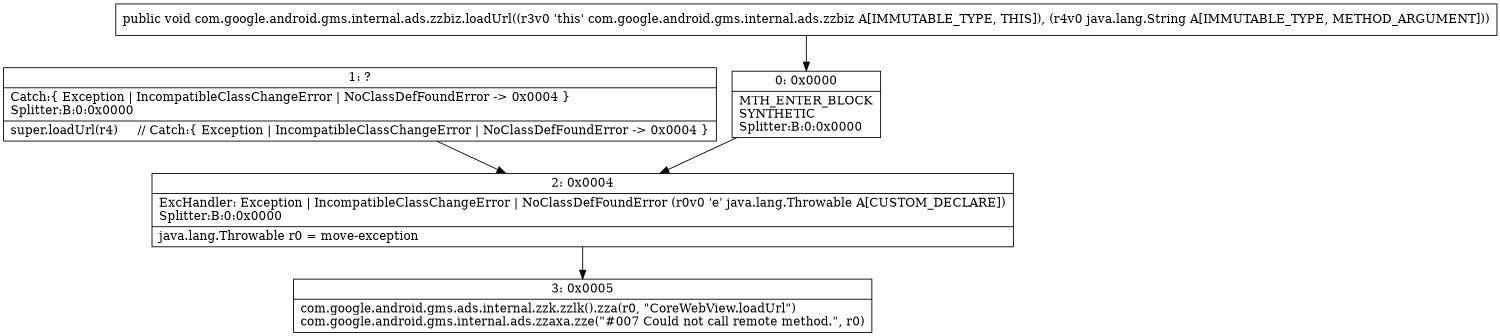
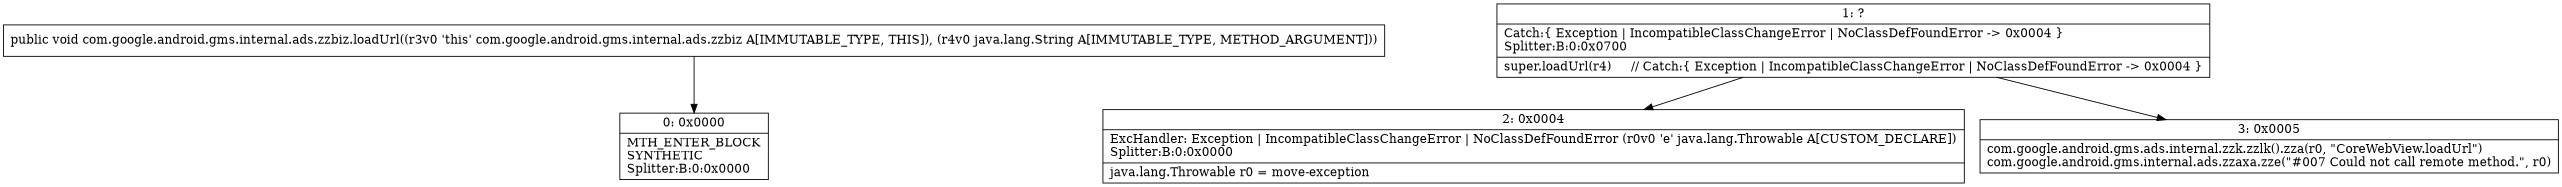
  digraph {
    node [shape=record]
    n1 [label="{0\:\ 0x0000|MTH_ENTER_BLOCK\lSYNTHETIC\lSplitter:B:0:0x0000\l}"]
    n2 [label="{2\:\ 0x0004|ExcHandler: Exception \| IncompatibleClassChangeError \| NoClassDefFoundError (r0v0 'e' java.lang.Throwable A[CUSTOM_DECLARE])\lSplitter:B:0:0x0000\l|java.lang.Throwable r0 = move\-exception\l}"]
-   n3 [label="{1\:\ ?|Catch:\{ Exception \| IncompatibleClassChangeError \| NoClassDefFoundError \-\> 0x0004 \}\lSplitter:B:0:0x0000\l|super.loadUrl(r4)     \/\/ Catch:\{ Exception \| IncompatibleClassChangeError \| NoClassDefFoundError \-\> 0x0004 \}\l}"]
+   n3 [label="{1\:\ ?|Catch:\{ Exception \| IncompatibleClassChangeError \| NoClassDefFoundError \-\> 0x0004 \}\lSplitter:B:0:0x0700\l|super.loadUrl(r4)     \/\/ Catch:\{ Exception \| IncompatibleClassChangeError \| NoClassDefFoundError \-\> 0x0004 \}\l}"]
    n4 [label="{3\:\ 0x0005|com.google.android.gms.ads.internal.zzk.zzlk().zza(r0, \"CoreWebView.loadUrl\")\lcom.google.android.gms.internal.ads.zzaxa.zze(\"#007 Could not call remote method.\", r0)\l}"]
    n5 [label="{public void com.google.android.gms.internal.ads.zzbiz.loadUrl((r3v0 'this' com.google.android.gms.internal.ads.zzbiz A[IMMUTABLE_TYPE, THIS]), (r4v0 java.lang.String A[IMMUTABLE_TYPE, METHOD_ARGUMENT])) }"]
-   n1 -> n2
-   n2 -> n4
+   n3 -> n4
    n3 -> n2
    n5 -> n1
  }
